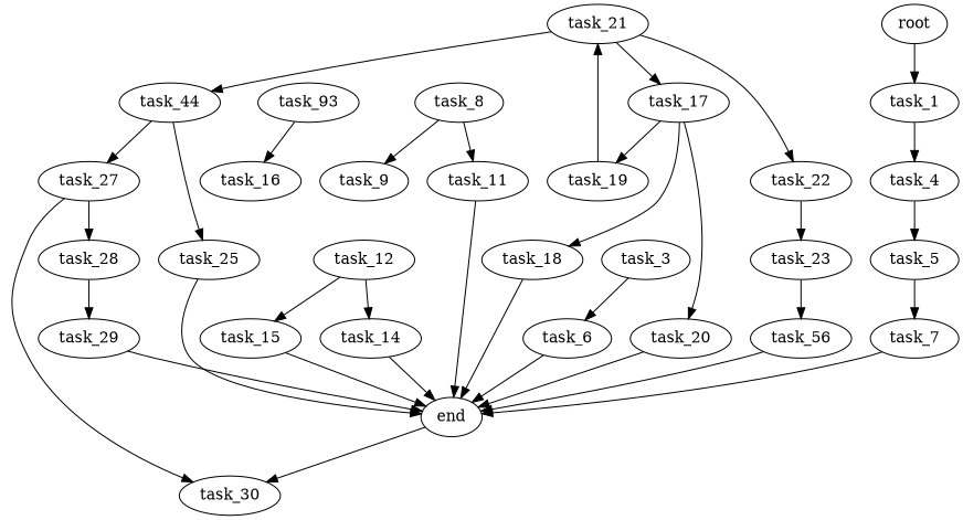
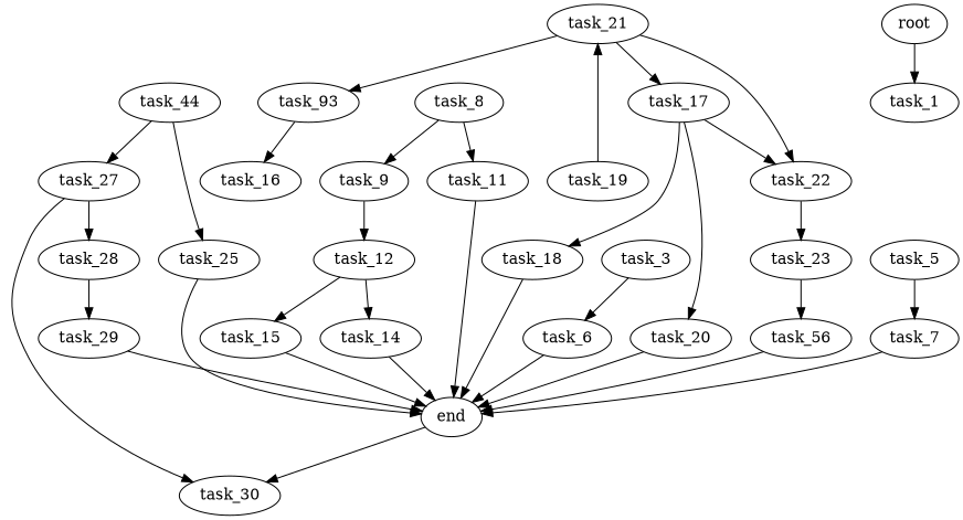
  digraph {
    root
    task_1
-   task_4
    task_5
    task_3
    task_6
    end
    task_7
    task_8
    task_9
    task_11
    task_30
    task_12
    task_14
    task_15
    n16 [label=task_93]
    task_16
    task_17
    task_18
    task_19
    task_20
    task_21
    task_22
    n24 [label=task_44]
    task_23
    task_25
    task_27
    n28 [label=task_56]
    task_28
    task_29
    root -> task_1
-   task_1 -> task_4
-   task_4 -> task_5
    task_5 -> task_7
    task_3 -> task_6
    task_6 -> end
    end -> task_30
    task_7 -> end
    task_8 -> task_9
    task_8 -> task_11
+   task_9 -> task_12
    task_11 -> end
    task_12 -> task_14
    task_12 -> task_15
    task_14 -> end
    task_15 -> end
    n16 -> task_16
    task_17 -> task_18
-   task_17 -> task_19
+   task_17 -> task_22
    task_17 -> task_20
    task_18 -> end
    task_19 -> task_21
    task_20 -> end
    task_21 -> task_17
    task_21 -> task_22
-   task_21 -> n24
+   task_21 -> n16
    task_22 -> task_23
    n24 -> task_25
    n24 -> task_27
    task_23 -> n28
    task_25 -> end
    task_27 -> task_30
    task_27 -> task_28
    n28 -> end
    task_28 -> task_29
    task_29 -> end
  }
